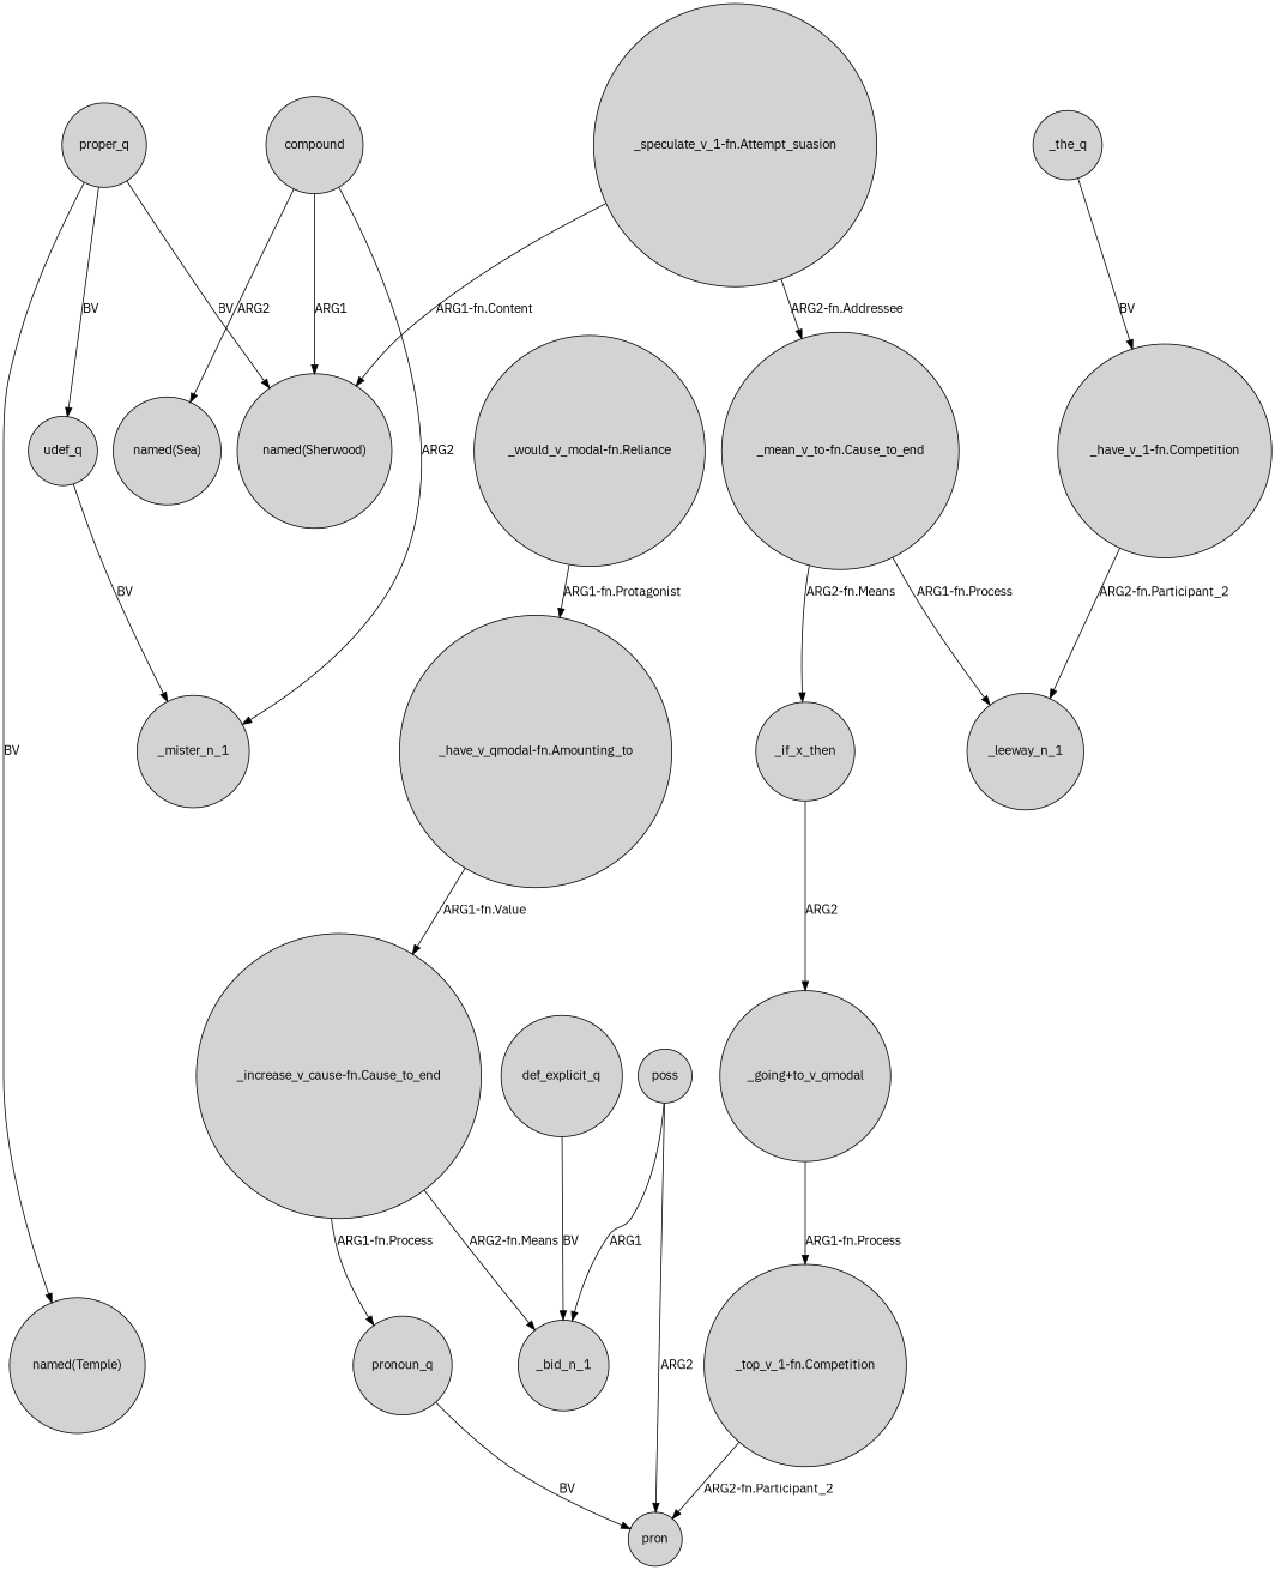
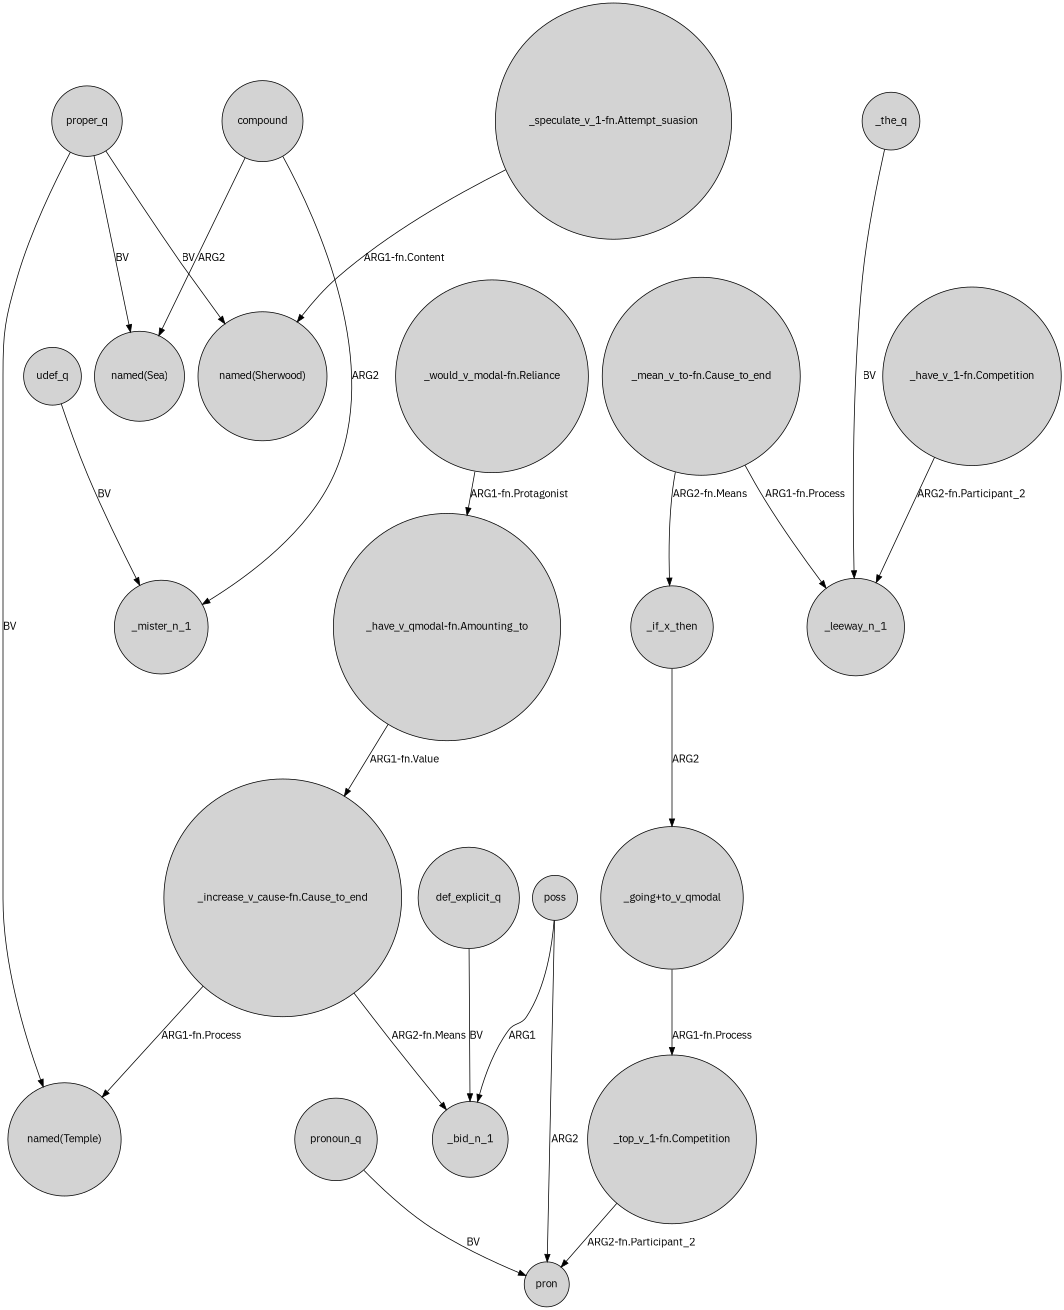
  digraph {
    fontname="IBM Plex Sans"
    node [fontname="IBM Plex Sans" shape=circle style=filled]
    edge [fontname="IBM Plex Sans"]
    compound
    "named(Sea)"
    "named(Sherwood)"
    _mister_n_1
    "_would_v_modal-fn.Reliance"
    "_have_v_qmodal-fn.Amounting_to"
    "_increase_v_cause-fn.Cause_to_end"
    "named(Temple)"
    _bid_n_1
    _if_x_then
    "_going+to_v_qmodal"
    "_top_v_1-fn.Competition"
    "_have_v_1-fn.Competition"
    _leeway_n_1
    proper_q
    pron
    "_mean_v_to-fn.Cause_to_end"
    def_explicit_q
    _the_q
    udef_q
    poss
    pronoun_q
    "_speculate_v_1-fn.Attempt_suasion"
    compound -> "named(Sea)" [label=ARG2]
-   compound -> "named(Sherwood)" [label=ARG1]
    compound -> _mister_n_1 [label=ARG2]
    "_would_v_modal-fn.Reliance" -> "_have_v_qmodal-fn.Amounting_to" [label="ARG1-fn.Protagonist"]
    "_have_v_qmodal-fn.Amounting_to" -> "_increase_v_cause-fn.Cause_to_end" [label="ARG1-fn.Value"]
-   "_increase_v_cause-fn.Cause_to_end" -> pronoun_q [label="ARG1-fn.Process"]
+   "_increase_v_cause-fn.Cause_to_end" -> "named(Temple)" [label="ARG1-fn.Process"]
    "_increase_v_cause-fn.Cause_to_end" -> _bid_n_1 [label="ARG2-fn.Means"]
    _if_x_then -> "_going+to_v_qmodal" [label=ARG2]
    "_going+to_v_qmodal" -> "_top_v_1-fn.Competition" [label="ARG1-fn.Process"]
    "_top_v_1-fn.Competition" -> pron [label="ARG2-fn.Participant_2"]
    "_have_v_1-fn.Competition" -> _leeway_n_1 [label="ARG2-fn.Participant_2"]
-   proper_q -> udef_q [label=BV]
+   proper_q -> "named(Sea)" [label=BV]
    proper_q -> "named(Sherwood)" [label=BV]
    proper_q -> "named(Temple)" [label=BV]
    "_mean_v_to-fn.Cause_to_end" -> _if_x_then [label="ARG2-fn.Means"]
    "_mean_v_to-fn.Cause_to_end" -> _leeway_n_1 [label="ARG1-fn.Process"]
    def_explicit_q -> _bid_n_1 [label=BV]
-   _the_q -> "_have_v_1-fn.Competition" [label=BV]
+   _the_q -> _leeway_n_1 [label=BV]
    udef_q -> _mister_n_1 [label=BV]
    poss -> _bid_n_1 [label=ARG1]
    poss -> pron [label=ARG2]
    pronoun_q -> pron [label=BV]
    "_speculate_v_1-fn.Attempt_suasion" -> "named(Sherwood)" [label="ARG1-fn.Content"]
-   "_speculate_v_1-fn.Attempt_suasion" -> "_mean_v_to-fn.Cause_to_end" [label="ARG2-fn.Addressee"]
  }
